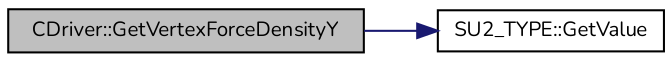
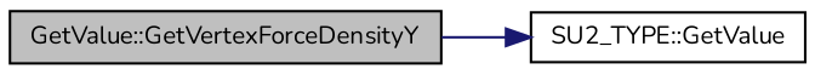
  digraph {
    rankdir=LR
    fontname=Nunito
    node [color=black fontname=Nunito fontsize=10 shape=record style=filled]
-   n1 [fillcolor=grey75 fontcolor=black height=0.2 label="CDriver::GetVertexForceDensityY" width=0.4]
+   n1 [fillcolor=grey75 fontcolor=black height=0.2 label="GetValue::GetVertexForceDensityY" width=0.4]
    n2 [fillcolor=white height=0.2 label="SU2_TYPE::GetValue" width=0.4]
    n1 -> n2 [color=midnightblue fontname=Nunito fontsize=10 labelfontname=Helvetica labelfontsize=10 style=solid]
  }
